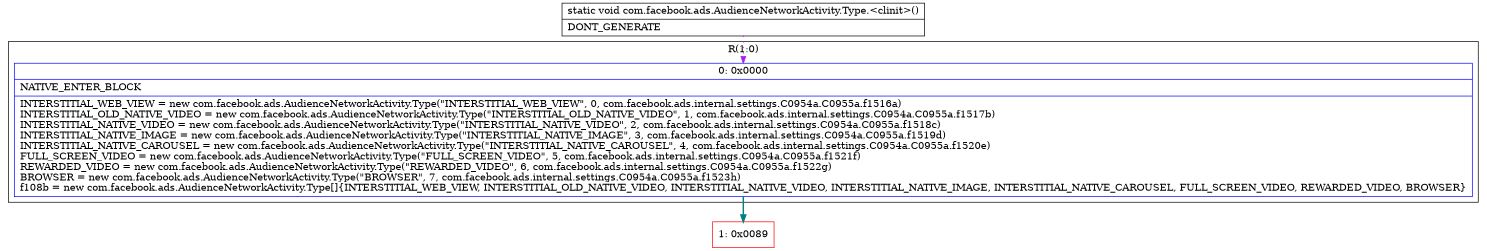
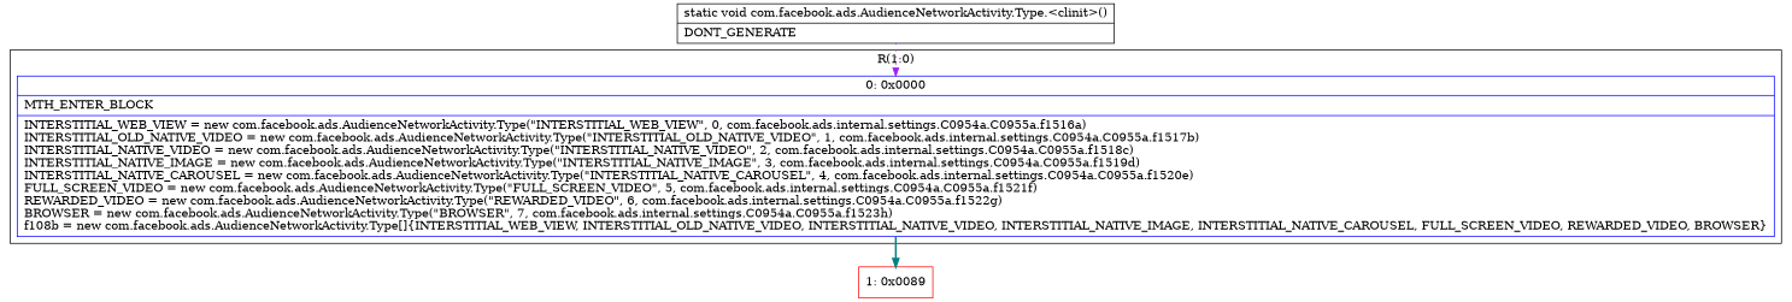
  digraph {
    node [shape=record]
-   n1 [color=blue label="{0\:\ 0x0000|NATIVE_ENTER_BLOCK\l|INTERSTITIAL_WEB_VIEW = new com.facebook.ads.AudienceNetworkActivity.Type(\"INTERSTITIAL_WEB_VIEW\", 0, com.facebook.ads.internal.settings.C0954a.C0955a.f1516a)\lINTERSTITIAL_OLD_NATIVE_VIDEO = new com.facebook.ads.AudienceNetworkActivity.Type(\"INTERSTITIAL_OLD_NATIVE_VIDEO\", 1, com.facebook.ads.internal.settings.C0954a.C0955a.f1517b)\lINTERSTITIAL_NATIVE_VIDEO = new com.facebook.ads.AudienceNetworkActivity.Type(\"INTERSTITIAL_NATIVE_VIDEO\", 2, com.facebook.ads.internal.settings.C0954a.C0955a.f1518c)\lINTERSTITIAL_NATIVE_IMAGE = new com.facebook.ads.AudienceNetworkActivity.Type(\"INTERSTITIAL_NATIVE_IMAGE\", 3, com.facebook.ads.internal.settings.C0954a.C0955a.f1519d)\lINTERSTITIAL_NATIVE_CAROUSEL = new com.facebook.ads.AudienceNetworkActivity.Type(\"INTERSTITIAL_NATIVE_CAROUSEL\", 4, com.facebook.ads.internal.settings.C0954a.C0955a.f1520e)\lFULL_SCREEN_VIDEO = new com.facebook.ads.AudienceNetworkActivity.Type(\"FULL_SCREEN_VIDEO\", 5, com.facebook.ads.internal.settings.C0954a.C0955a.f1521f)\lREWARDED_VIDEO = new com.facebook.ads.AudienceNetworkActivity.Type(\"REWARDED_VIDEO\", 6, com.facebook.ads.internal.settings.C0954a.C0955a.f1522g)\lBROWSER = new com.facebook.ads.AudienceNetworkActivity.Type(\"BROWSER\", 7, com.facebook.ads.internal.settings.C0954a.C0955a.f1523h)\lf108b = new com.facebook.ads.AudienceNetworkActivity.Type[]\{INTERSTITIAL_WEB_VIEW, INTERSTITIAL_OLD_NATIVE_VIDEO, INTERSTITIAL_NATIVE_VIDEO, INTERSTITIAL_NATIVE_IMAGE, INTERSTITIAL_NATIVE_CAROUSEL, FULL_SCREEN_VIDEO, REWARDED_VIDEO, BROWSER\}\l}"]
+   n1 [color=blue label="{0\:\ 0x0000|MTH_ENTER_BLOCK\l|INTERSTITIAL_WEB_VIEW = new com.facebook.ads.AudienceNetworkActivity.Type(\"INTERSTITIAL_WEB_VIEW\", 0, com.facebook.ads.internal.settings.C0954a.C0955a.f1516a)\lINTERSTITIAL_OLD_NATIVE_VIDEO = new com.facebook.ads.AudienceNetworkActivity.Type(\"INTERSTITIAL_OLD_NATIVE_VIDEO\", 1, com.facebook.ads.internal.settings.C0954a.C0955a.f1517b)\lINTERSTITIAL_NATIVE_VIDEO = new com.facebook.ads.AudienceNetworkActivity.Type(\"INTERSTITIAL_NATIVE_VIDEO\", 2, com.facebook.ads.internal.settings.C0954a.C0955a.f1518c)\lINTERSTITIAL_NATIVE_IMAGE = new com.facebook.ads.AudienceNetworkActivity.Type(\"INTERSTITIAL_NATIVE_IMAGE\", 3, com.facebook.ads.internal.settings.C0954a.C0955a.f1519d)\lINTERSTITIAL_NATIVE_CAROUSEL = new com.facebook.ads.AudienceNetworkActivity.Type(\"INTERSTITIAL_NATIVE_CAROUSEL\", 4, com.facebook.ads.internal.settings.C0954a.C0955a.f1520e)\lFULL_SCREEN_VIDEO = new com.facebook.ads.AudienceNetworkActivity.Type(\"FULL_SCREEN_VIDEO\", 5, com.facebook.ads.internal.settings.C0954a.C0955a.f1521f)\lREWARDED_VIDEO = new com.facebook.ads.AudienceNetworkActivity.Type(\"REWARDED_VIDEO\", 6, com.facebook.ads.internal.settings.C0954a.C0955a.f1522g)\lBROWSER = new com.facebook.ads.AudienceNetworkActivity.Type(\"BROWSER\", 7, com.facebook.ads.internal.settings.C0954a.C0955a.f1523h)\lf108b = new com.facebook.ads.AudienceNetworkActivity.Type[]\{INTERSTITIAL_WEB_VIEW, INTERSTITIAL_OLD_NATIVE_VIDEO, INTERSTITIAL_NATIVE_VIDEO, INTERSTITIAL_NATIVE_IMAGE, INTERSTITIAL_NATIVE_CAROUSEL, FULL_SCREEN_VIDEO, REWARDED_VIDEO, BROWSER\}\l}"]
    n2 [color=red label="{1\:\ 0x0089}"]
    n3 [label="{static void com.facebook.ads.AudienceNetworkActivity.Type.\<clinit\>()  | DONT_GENERATE\l}"]
    subgraph cluster_1 {
      label="R(1:0)"
      n1
    }
    n1 -> n2 [color=teal style=bold]
    n3 -> n1 [color=purple style=dotted]
  }
